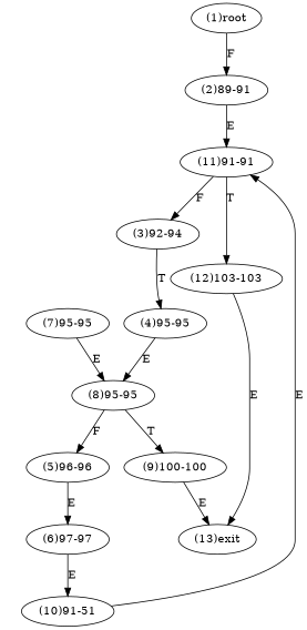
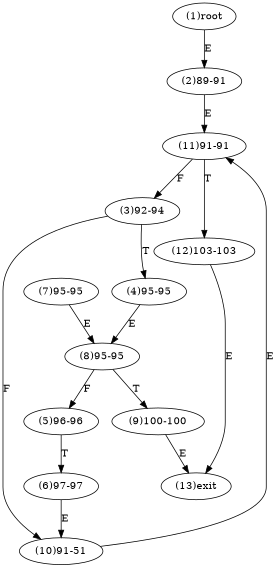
  digraph {
    n1 [label="(1)root"]
    n2 [label="(2)89-91"]
    n3 [label="(11)91-91"]
    n4 [label="(3)92-94"]
    n5 [label="(12)103-103"]
    n6 [label="(4)95-95"]
    n7 [label="(10)91-51"]
    n8 [label="(8)95-95"]
    n9 [label="(5)96-96"]
    n10 [label="(9)100-100"]
    n11 [label="(6)97-97"]
    n12 [label="(7)95-95"]
    n13 [label="(13)exit"]
-   n1 -> n2 [label=F]
+   n1 -> n2 [label=E]
    n2 -> n3 [label=E]
    n3 -> n4 [label=F]
    n3 -> n5 [label=T]
    n4 -> n6 [label=T]
+   n4 -> n7 [label=F]
    n5 -> n13 [label=E]
    n6 -> n8 [label=E]
    n7 -> n3 [label=E]
    n8 -> n9 [label=F]
    n8 -> n10 [label=T]
-   n9 -> n11 [label=E]
+   n9 -> n11 [label=T]
    n10 -> n13 [label=E]
    n11 -> n7 [label=E]
    n12 -> n8 [label=E]
  }
